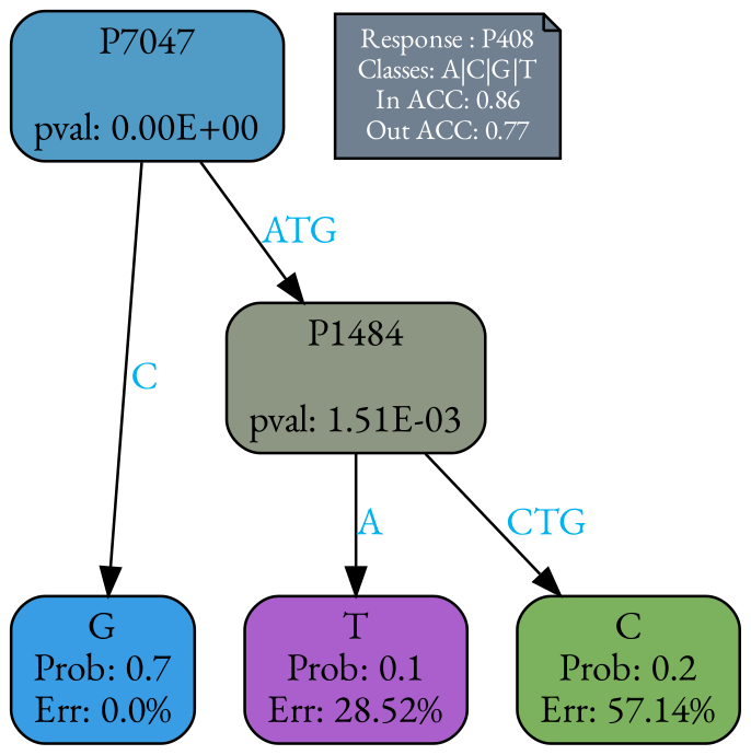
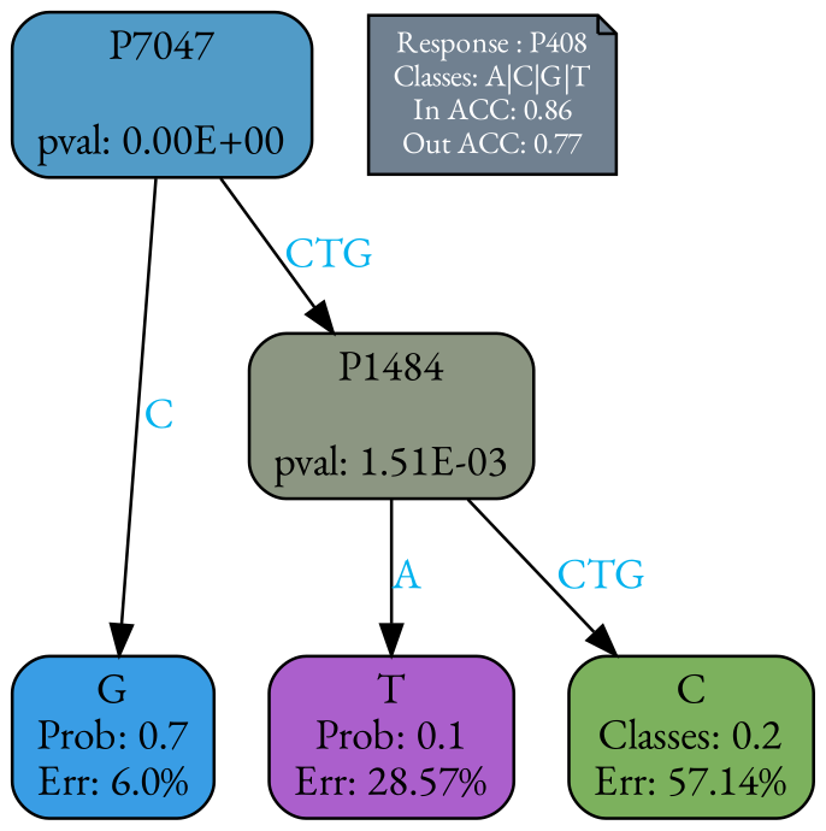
  digraph {
    fontname="EB Garamond"
    ranksep=equally
    splines=polylines
    node [color=black fontname="EB Garamond" shape=box style="filled, rounded"]
    edge [fontcolor=deepskyblue2 fontname="EB Garamond"]
-   n1 [fillcolor="#ab5fcc" label="T\nProb: 0.1\nErr: 28.52%"]
-   n2 [fillcolor="#7cb15d" label="C\nProb: 0.2\nErr: 57.14%"]
-   n3 [fillcolor="#399de5" label="G\nProb: 0.7\nErr: 0.0%"]
+   n1 [fillcolor="#ab5fcc" label="T\nProb: 0.1\nErr: 28.57%"]
+   n2 [fillcolor="#7cb15d" label="C\nClasses: 0.2\nErr: 57.14%"]
+   n3 [fillcolor="#399de5" label="G\nProb: 0.7\nErr: 6.0%"]
    n4 [align=left fillcolor=slategray fontcolor=white fontsize=10 label="Response : P408\nClasses: A|C|G|T\nIn ACC: 0.86\nOut ACC: 0.77\n" shape=note style=filled]
    n5 [fillcolor="#519bc7" label="P7047\n\npval: 0.00E+00"]
    n6 [fillcolor="#8c9682" label="P1484\n\npval: 1.51E-03"]
    subgraph sub_1 {
      rank=same
      n1
      n2
      n3
    }
    subgraph sub_2 {
      rank=same
      n4
      n5
    }
    n5 -> n3 [label=C]
-   n5 -> n6 [label=ATG]
+   n5 -> n6 [label=CTG]
    n6 -> n1 [label=A]
    n6 -> n2 [label=CTG]
  }
